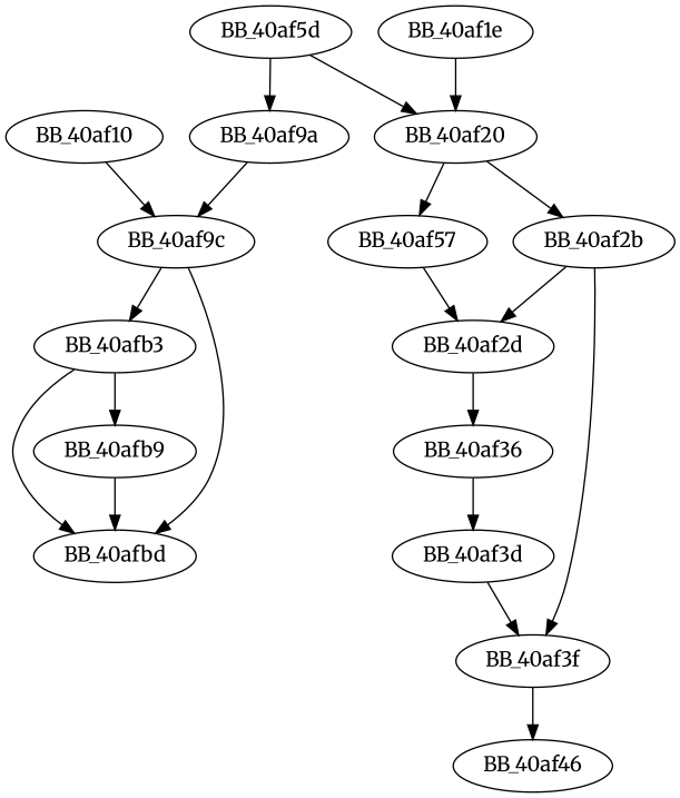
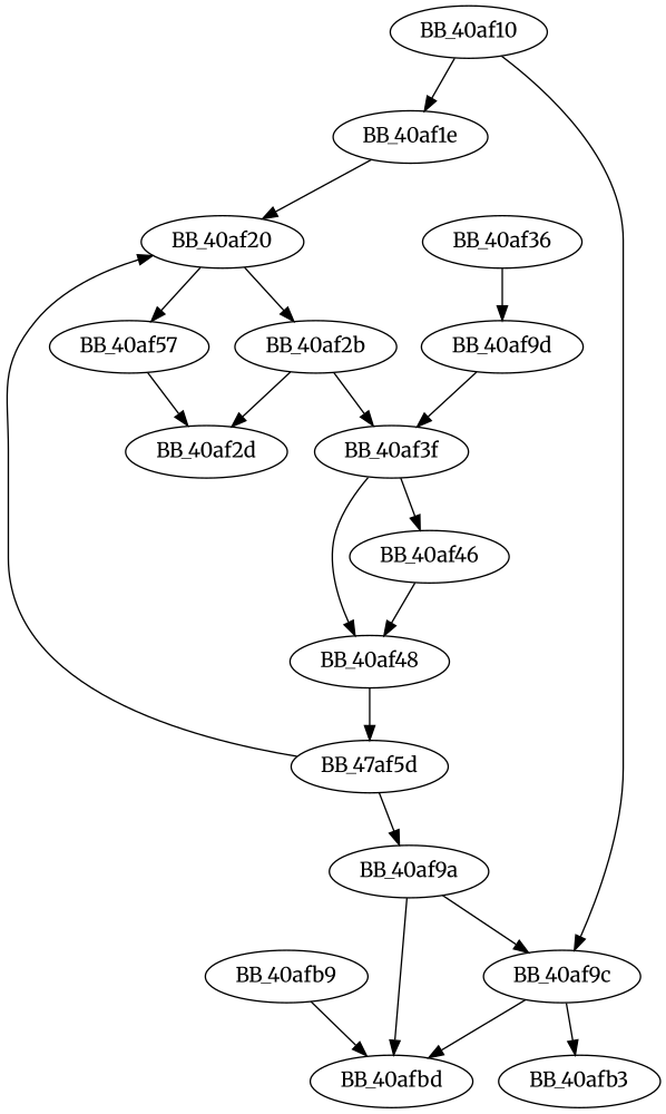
  digraph {
    fontname=Merriweather
    node [fontname=Merriweather]
    edge [fontname=Merriweather]
    BB_40af10
    BB_40af1e
    BB_40af9c
    BB_40af20
    BB_40afb3
    BB_40afbd
    n7 [label=BB_40af57]
    BB_40af2b
    BB_40afb9
    BB_40af2d
    BB_40af3f
    BB_40af36
-   BB_40af3d
+   BB_40af3d [label=BB_40af9d]
    BB_40af46
-   BB_40af5d
+   BB_40af48
+   BB_40af5d [label=BB_47af5d]
    BB_40af9a
+   BB_40af10 -> BB_40af1e
    BB_40af10 -> BB_40af9c
    BB_40af1e -> BB_40af20
    BB_40af9c -> BB_40afb3
    BB_40af9c -> BB_40afbd
    BB_40af20 -> n7
    BB_40af20 -> BB_40af2b
-   BB_40afb3 -> BB_40afbd
-   BB_40afb3 -> BB_40afb9
+   BB_40af9a -> BB_40afbd
    n7 -> BB_40af2d
    BB_40af2b -> BB_40af2d
    BB_40af2b -> BB_40af3f
    BB_40afb9 -> BB_40afbd
-   BB_40af2d -> BB_40af36
    BB_40af3f -> BB_40af46
+   BB_40af3f -> BB_40af48
    BB_40af36 -> BB_40af3d
    BB_40af3d -> BB_40af3f
+   BB_40af46 -> BB_40af48
+   BB_40af48 -> BB_40af5d
    BB_40af5d -> BB_40af20
    BB_40af5d -> BB_40af9a
    BB_40af9a -> BB_40af9c
  }
